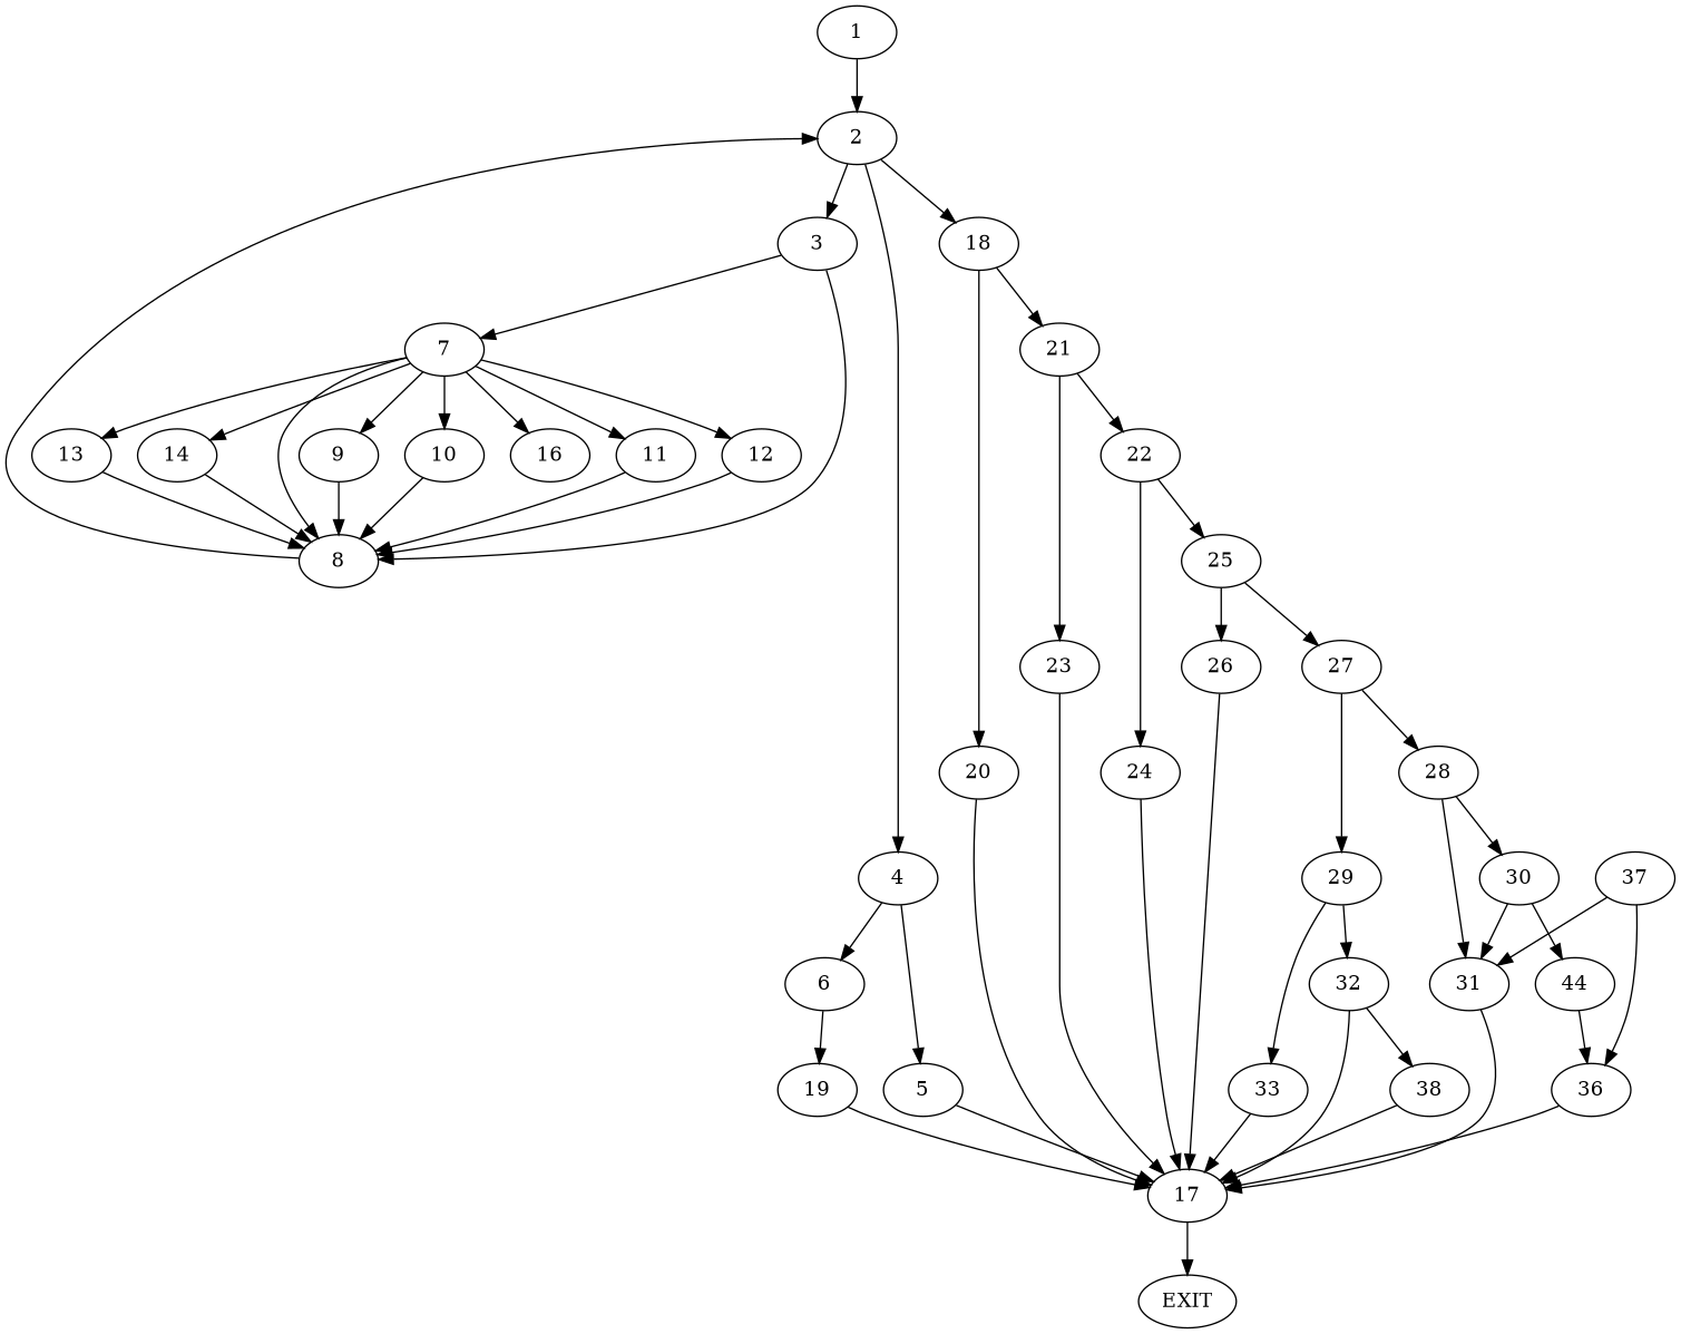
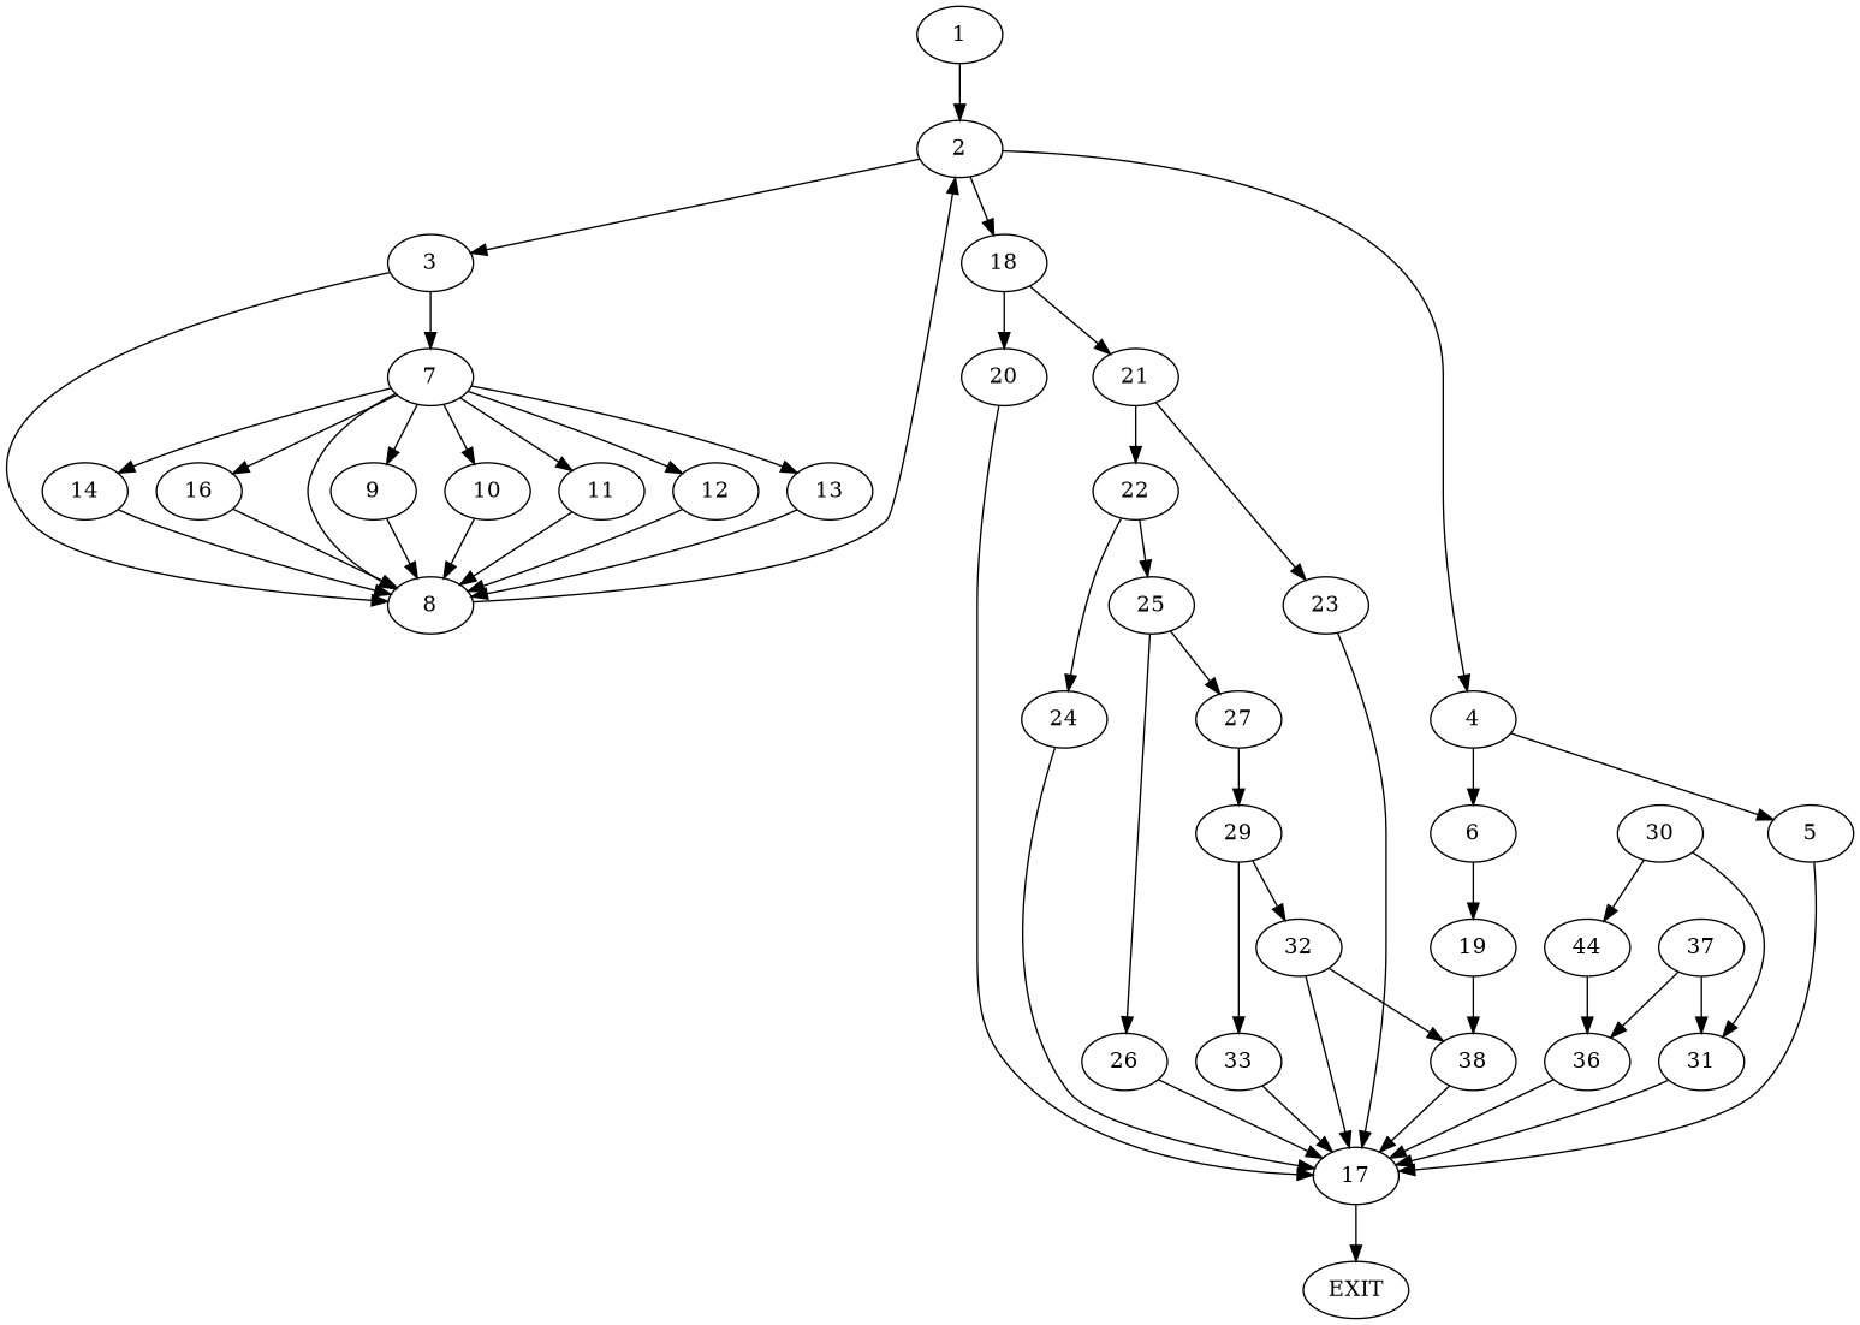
  digraph {
    1
    2
    n3 [label=EXIT]
    3
    4
    18
    7
    8
    5
    6
    9
    10
    11
    12
    13
    14
    16
    17
    19
    20
    21
    22
    23
    24
    25
    26
    27
-   28
    29
    30
    31
    32
    33
    n34 [label=44]
    38
    36
    37
    1 -> 2
    2 -> 3
    2 -> 4
    2 -> 18
    3 -> 7
    3 -> 8
    4 -> 5
    4 -> 6
    18 -> 20
    18 -> 21
    7 -> 8
    7 -> 9
    7 -> 10
    7 -> 11
    7 -> 12
    7 -> 13
    7 -> 14
    7 -> 16
    8 -> 2
    5 -> 17
    6 -> 19
    9 -> 8
    10 -> 8
    11 -> 8
    12 -> 8
    13 -> 8
    14 -> 8
+   16 -> 8
    17 -> n3
-   19 -> 17
+   19 -> 38
    20 -> 17
    21 -> 22
    21 -> 23
    22 -> 24
    22 -> 25
    23 -> 17
    24 -> 17
    25 -> 26
    25 -> 27
    26 -> 17
-   27 -> 28
    27 -> 29
-   28 -> 30
-   28 -> 31
    29 -> 32
    29 -> 33
    30 -> 31
    30 -> n34
    31 -> 17
    32 -> 17
    32 -> 38
    33 -> 17
    n34 -> 36
    38 -> 17
    36 -> 17
    37 -> 31
    37 -> 36
  }
